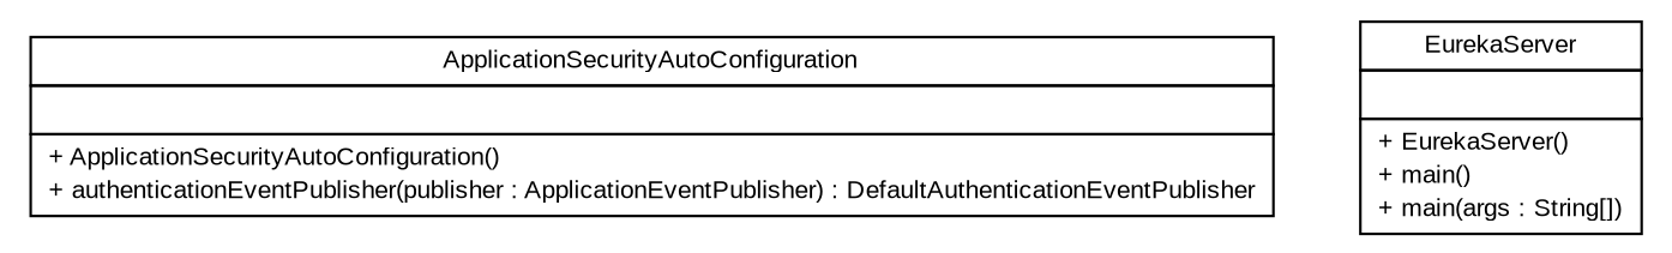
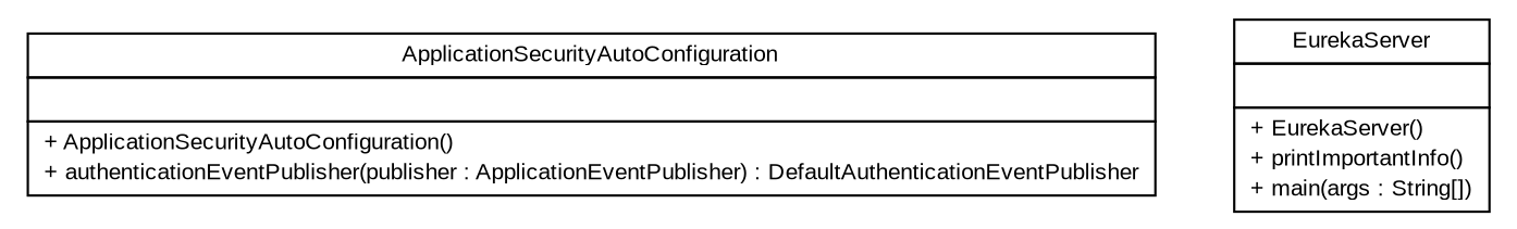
  digraph {
    nodesep=0.25
    ranksep=0.5
    fontname="Liberation Sans"
    node [fontcolor=black fontname="Liberation Sans" fontsize=10.0 shape=plaintext]
    n1 [label=<<table title="cn.home1.cloud.netflix.eureka.server.ApplicationSecurityAutoConfiguration" border="0" cellborder="1" cellspacing="0" cellpadding="2" port="p" href="./ApplicationSecurityAutoConfiguration.html"> 		<tr><td><table border="0" cellspacing="0" cellpadding="1"> <tr><td align="center" balign="center"> ApplicationSecurityAutoConfiguration </td></tr> 		</table></td></tr> 		<tr><td><table border="0" cellspacing="0" cellpadding="1"> <tr><td align="left" balign="left">  </td></tr> 		</table></td></tr> 		<tr><td><table border="0" cellspacing="0" cellpadding="1"> <tr><td align="left" balign="left"> + ApplicationSecurityAutoConfiguration() </td></tr> <tr><td align="left" balign="left"> + authenticationEventPublisher(publisher : ApplicationEventPublisher) : DefaultAuthenticationEventPublisher </td></tr> 		</table></td></tr> 		</table>>]
-   n2 [label=<<table title="cn.home1.cloud.netflix.eureka.server.EurekaServer" border="0" cellborder="1" cellspacing="0" cellpadding="2" port="p" href="./EurekaServer.html"> 		<tr><td><table border="0" cellspacing="0" cellpadding="1"> <tr><td align="center" balign="center"> EurekaServer </td></tr> 		</table></td></tr> 		<tr><td><table border="0" cellspacing="0" cellpadding="1"> <tr><td align="left" balign="left">  </td></tr> 		</table></td></tr> 		<tr><td><table border="0" cellspacing="0" cellpadding="1"> <tr><td align="left" balign="left"> + EurekaServer() </td></tr> <tr><td align="left" balign="left"> + main() </td></tr> <tr><td align="left" balign="left"> + main(args : String[]) </td></tr> 		</table></td></tr> 		</table>>]
+   n2 [label=<<table title="cn.home1.cloud.netflix.eureka.server.EurekaServer" border="0" cellborder="1" cellspacing="0" cellpadding="2" port="p" href="./EurekaServer.html"> 		<tr><td><table border="0" cellspacing="0" cellpadding="1"> <tr><td align="center" balign="center"> EurekaServer </td></tr> 		</table></td></tr> 		<tr><td><table border="0" cellspacing="0" cellpadding="1"> <tr><td align="left" balign="left">  </td></tr> 		</table></td></tr> 		<tr><td><table border="0" cellspacing="0" cellpadding="1"> <tr><td align="left" balign="left"> + EurekaServer() </td></tr> <tr><td align="left" balign="left"> + printImportantInfo() </td></tr> <tr><td align="left" balign="left"> + main(args : String[]) </td></tr> 		</table></td></tr> 		</table>>]
  }
